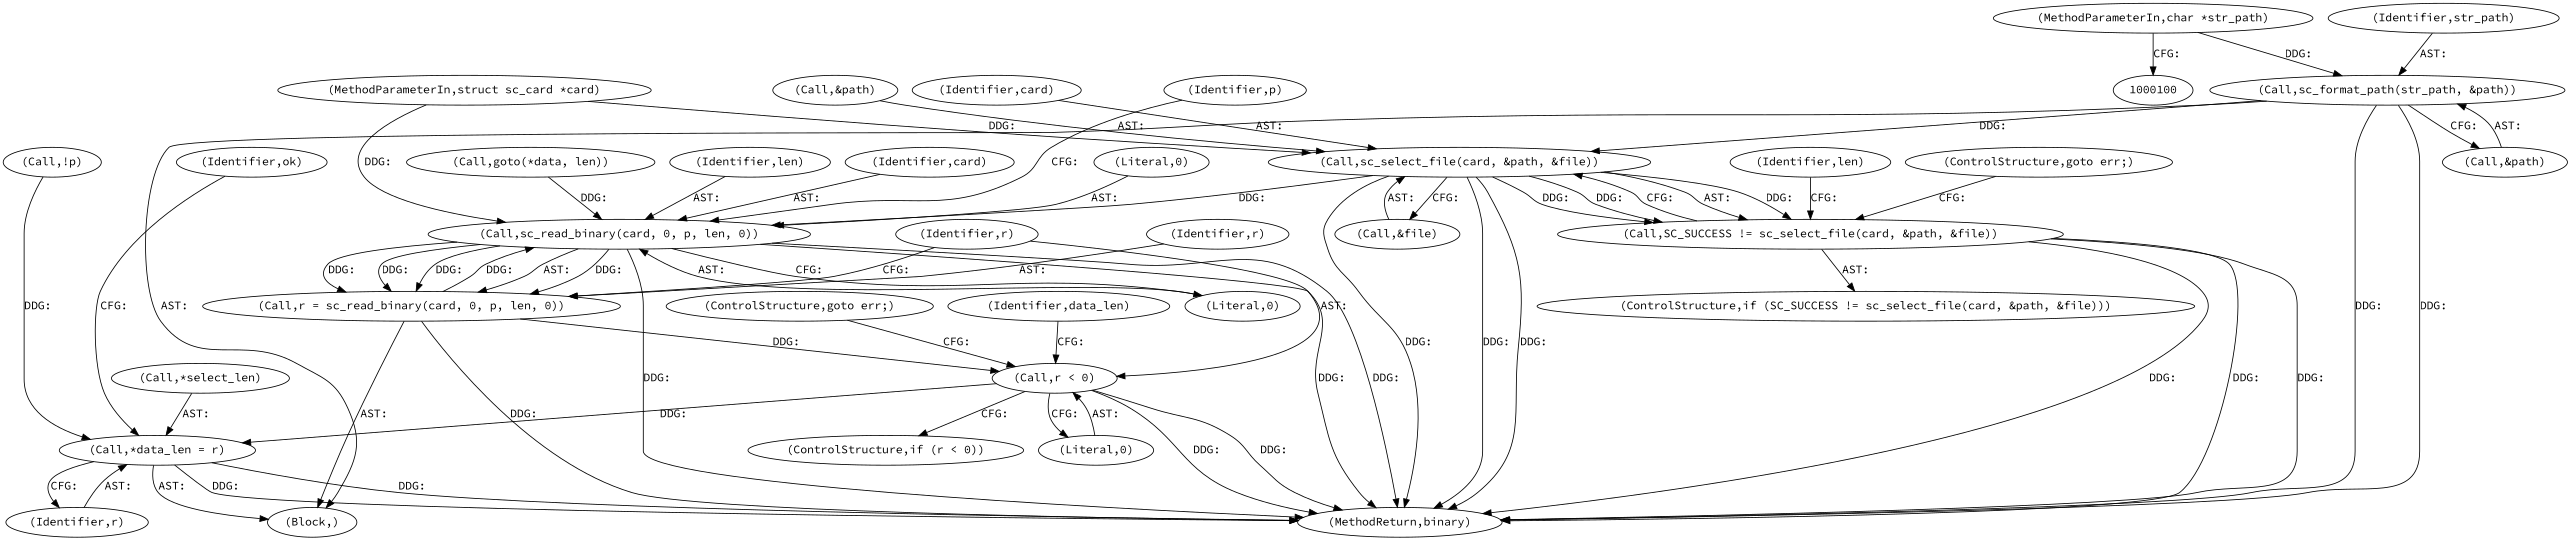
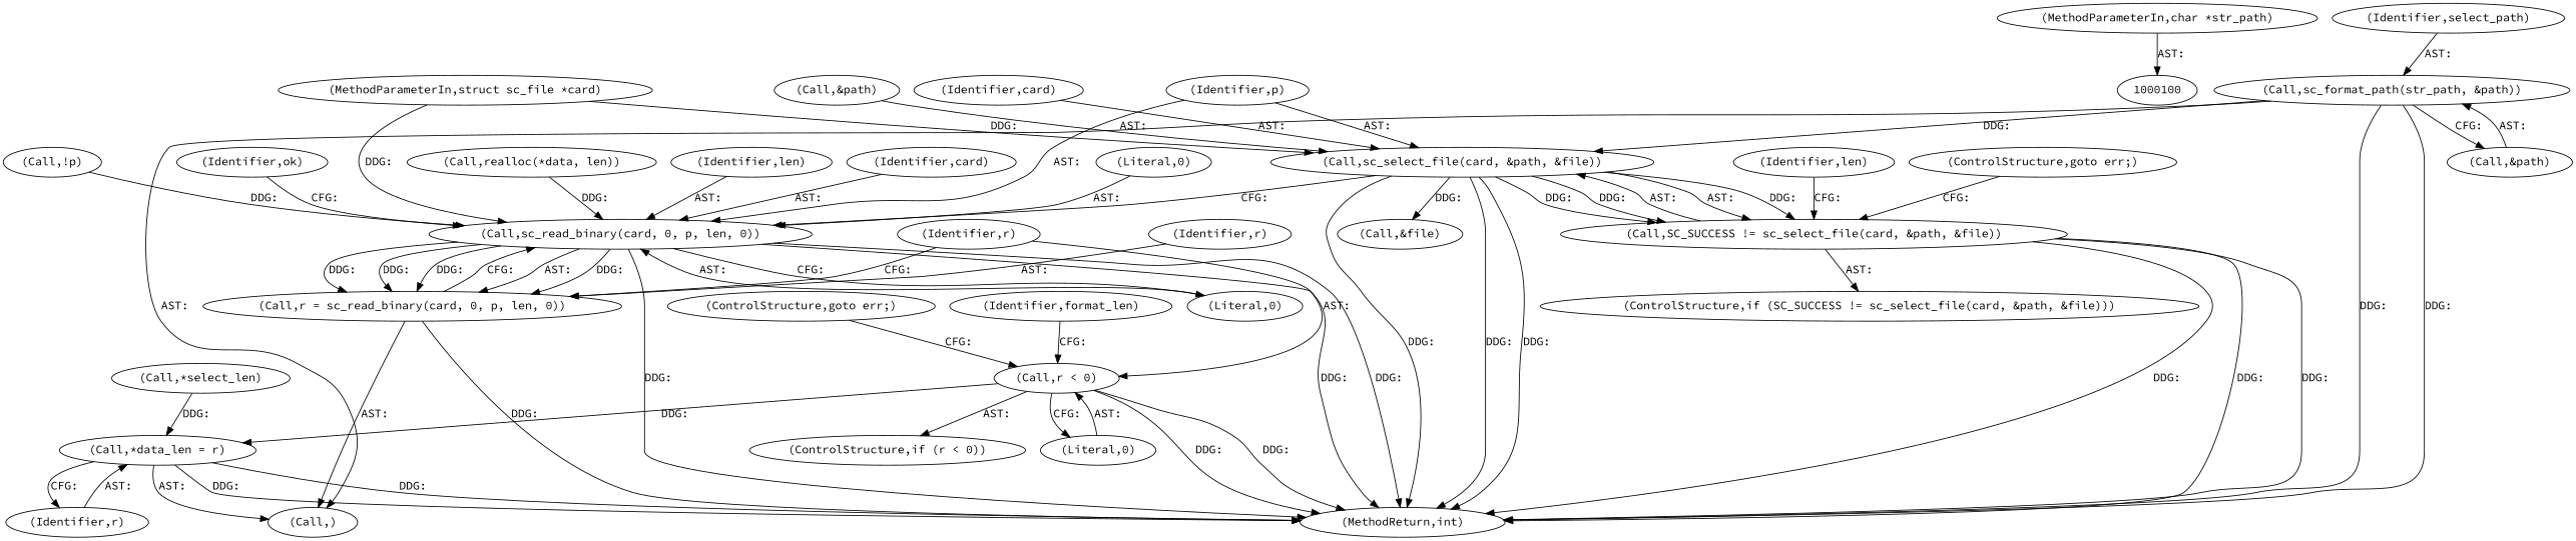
  digraph {
    fontname="Source Code Pro"
    node [fontname="Source Code Pro"]
    edge [fontname="Source Code Pro"]
    n1 [label="(Call,sc_format_path(str_path, &path))"]
    n2 [label="(Call,sc_select_file(card, &path, &file))"]
-   n3 [label="(Block,)"]
-   n4 [label="(MethodReturn,binary)"]
+   n3 [label="(Call,)"]
+   n4 [label="(MethodReturn,int)"]
    n5 [label="(Call,&path)"]
    n6 [label="(Call,SC_SUCCESS != sc_select_file(card, &path, &file))"]
    n7 [label="(Call,sc_read_binary(card, 0, p, len, 0))"]
    n8 [label="(Call,&file)"]
    n9 [label="(MethodParameterIn,char *str_path)"]
    1000100
    n11 [label="(ControlStructure,if (SC_SUCCESS != sc_select_file(card, &path, &file)))"]
    n12 [label="(Call,r = sc_read_binary(card, 0, p, len, 0))"]
    n13 [label="(Literal,0)"]
    n14 [label="(Call,r < 0)"]
    n15 [label="(Call,*data_len = r)"]
    n16 [label="(ControlStructure,if (r < 0))"]
    n17 [label="(Literal,0)"]
    n18 [label="(Identifier,r)"]
-   n19 [label="(Identifier,str_path)"]
+   n19 [label="(Identifier,select_path)"]
    n20 [label="(Identifier,r)"]
    n21 [label="(Identifier,ok)"]
-   n22 [label="(Identifier,data_len)"]
+   n22 [label="(Identifier,format_len)"]
    n23 [label="(Call,&path)"]
    n24 [label="(Identifier,len)"]
    n25 [label="(ControlStructure,goto err;)"]
    n26 [label="(Identifier,len)"]
    n27 [label="(Call,!p)"]
    n28 [label="(Identifier,card)"]
-   n29 [label="(MethodParameterIn,struct sc_card *card)"]
+   n29 [label="(MethodParameterIn,struct sc_file *card)"]
    n30 [label="(Identifier,card)"]
    n31 [label="(Literal,0)"]
    n32 [label="(Identifier,r)"]
    n33 [label="(Identifier,p)"]
    n34 [label="(Call,*select_len)"]
-   n35 [label="(Call,goto(*data, len))"]
+   n35 [label="(Call,realloc(*data, len))"]
    n36 [label="(ControlStructure,goto err;)"]
    n1 -> n2 [label="DDG: "]
    n1 -> n3 [label="AST: "]
    n1 -> n4 [label="DDG: "]
    n1 -> n4 [label="DDG: "]
    n1 -> n5 [label="CFG: "]
    n2 -> n4 [label="DDG: "]
    n2 -> n4 [label="DDG: "]
    n2 -> n4 [label="DDG: "]
    n2 -> n6 [label="AST: "]
    n2 -> n6 [label="DDG: "]
    n2 -> n6 [label="DDG: "]
    n2 -> n6 [label="DDG: "]
-   n2 -> n7 [label="DDG: "]
-   n2 -> n8 [label="CFG: "]
+   n2 -> n7 [label="CFG: "]
+   n2 -> n8 [label="DDG: "]
    n5 -> n1 [label="AST: "]
-   n6 -> n2 [label="CFG: "]
+   n6 -> n2 [label="AST: "]
    n6 -> n4 [label="DDG: "]
    n6 -> n4 [label="DDG: "]
    n6 -> n4 [label="DDG: "]
    n6 -> n11 [label="AST: "]
    n7 -> n4 [label="DDG: "]
    n7 -> n4 [label="DDG: "]
    n7 -> n4 [label="DDG: "]
    n7 -> n12 [label="AST: "]
    n7 -> n12 [label="DDG: "]
    n7 -> n12 [label="DDG: "]
    n7 -> n12 [label="DDG: "]
    n7 -> n12 [label="DDG: "]
    n7 -> n13 [label="CFG: "]
-   n8 -> n2 [label="AST: "]
-   n9 -> n1 [label="DDG: "]
-   n9 -> 1000100 [label="CFG: "]
+   n33 -> n2 [label="AST: "]
+   n9 -> 1000100 [label="AST: "]
    n12 -> n3 [label="AST: "]
    n12 -> n4 [label="DDG: "]
-   n12 -> n7 [label="DDG: "]
-   n12 -> n14 [label="DDG: "]
+   n12 -> n7 [label="CFG: "]
    n13 -> n7 [label="AST: "]
    n14 -> n4 [label="DDG: "]
    n14 -> n4 [label="DDG: "]
    n14 -> n15 [label="DDG: "]
-   n14 -> n16 [label="CFG: "]
+   n14 -> n16 [label="AST: "]
    n14 -> n17 [label="CFG: "]
    n15 -> n3 [label="AST: "]
    n15 -> n4 [label="DDG: "]
    n15 -> n4 [label="DDG: "]
    n15 -> n18 [label="CFG: "]
    n17 -> n14 [label="AST: "]
    n18 -> n15 [label="AST: "]
    n19 -> n1 [label="AST: "]
    n20 -> n12 [label="AST: "]
-   n21 -> n15 [label="CFG: "]
+   n21 -> n7 [label="CFG: "]
    n22 -> n14 [label="CFG: "]
    n23 -> n2 [label="AST: "]
    n24 -> n6 [label="CFG: "]
    n25 -> n6 [label="CFG: "]
    n26 -> n7 [label="AST: "]
-   n27 -> n15 [label="DDG: "]
+   n27 -> n7 [label="DDG: "]
    n28 -> n7 [label="AST: "]
    n29 -> n2 [label="DDG: "]
    n29 -> n7 [label="DDG: "]
    n30 -> n2 [label="AST: "]
    n31 -> n7 [label="AST: "]
    n32 -> n12 [label="CFG: "]
    n32 -> n14 [label="AST: "]
-   n33 -> n7 [label="CFG: "]
-   n34 -> n15 [label="AST: "]
+   n33 -> n7 [label="AST: "]
+   n34 -> n15 [label="DDG: "]
    n35 -> n7 [label="DDG: "]
    n36 -> n14 [label="CFG: "]
  }
